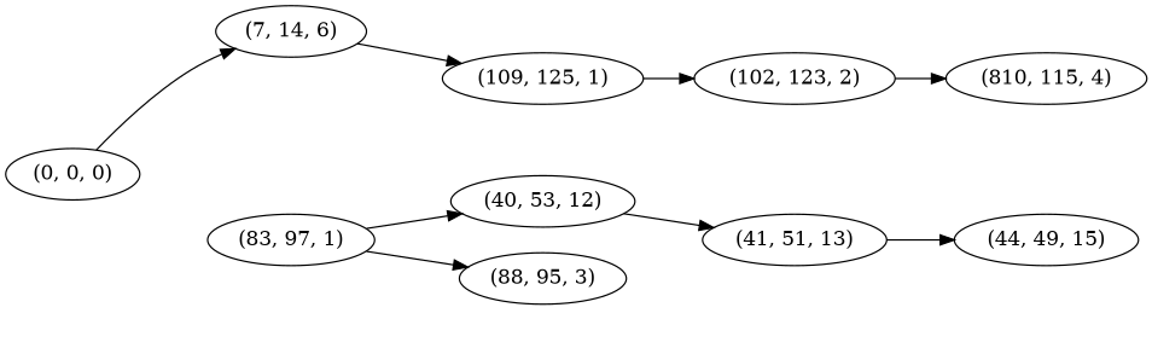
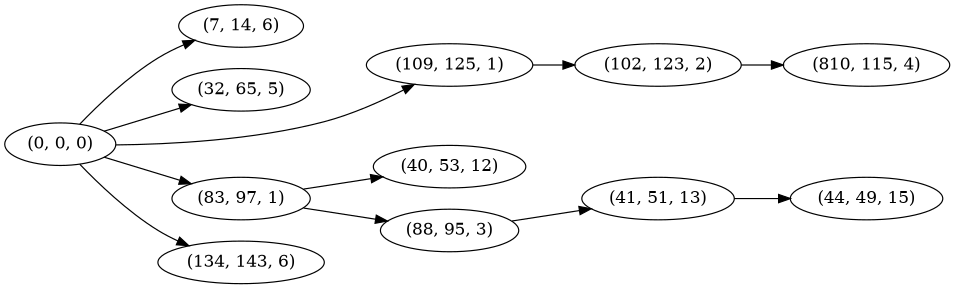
  digraph {
    rankdir=LR
    "(0, 0, 0)"
    "(7, 14, 6)"
+   "(32, 65, 5)"
    "(83, 97, 1)"
    n5 [label="(109, 125, 1)"]
+   "(134, 143, 6)"
    "(40, 53, 12)"
    "(88, 95, 3)"
    "(102, 123, 2)"
    "(41, 51, 13)"
    "(44, 49, 15)"
    n12 [label="(810, 115, 4)"]
    "(0, 0, 0)" -> "(7, 14, 6)"
-   "(7, 14, 6)" -> n5
+   "(0, 0, 0)" -> "(32, 65, 5)"
+   "(0, 0, 0)" -> "(83, 97, 1)"
+   "(0, 0, 0)" -> n5
+   "(0, 0, 0)" -> "(134, 143, 6)"
    "(83, 97, 1)" -> "(40, 53, 12)"
    "(83, 97, 1)" -> "(88, 95, 3)"
    n5 -> "(102, 123, 2)"
-   "(40, 53, 12)" -> "(41, 51, 13)"
+   "(88, 95, 3)" -> "(41, 51, 13)"
    "(102, 123, 2)" -> n12
    "(41, 51, 13)" -> "(44, 49, 15)"
  }
